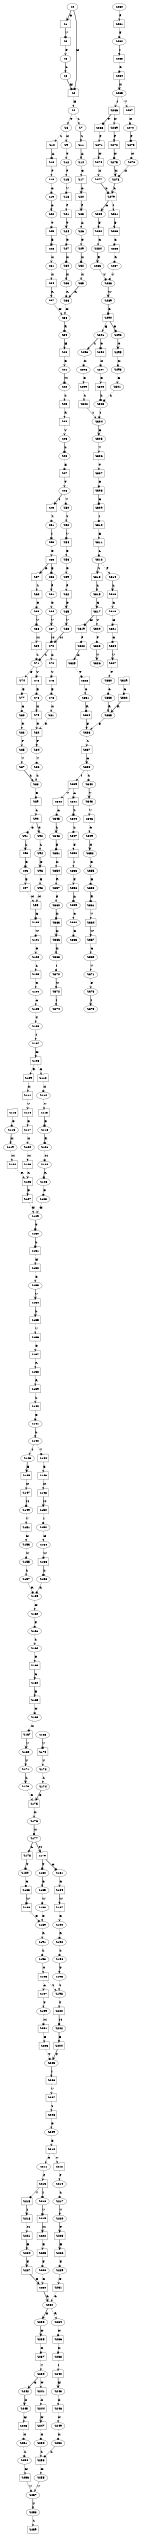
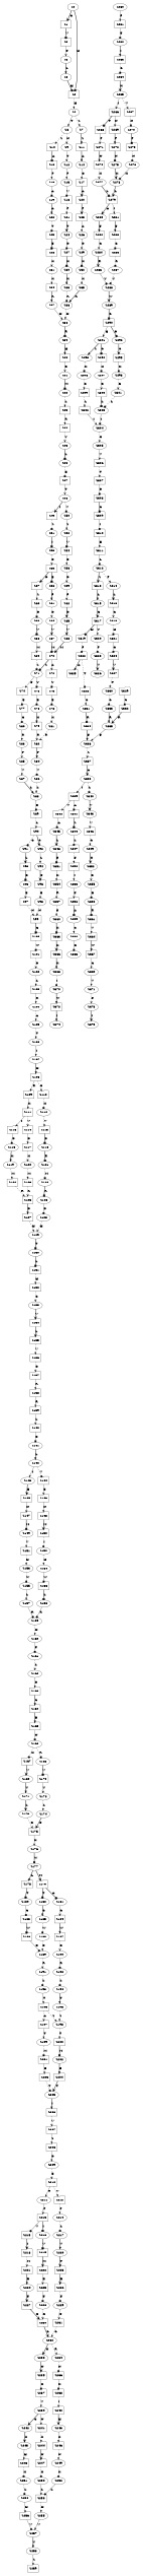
  strict digraph {
    node [shape=ellipse]
    edge [arrowhead=box style=bold]
    S1 [shape=folder]
    S0
    S2 [shape=folder]
    S3 [shape=folder]
    S4
    S5
    S6
    S7
    S8
    S9
    S10 [shape=folder]
    S11 [shape=folder]
    S12
    S13 [shape=folder]
    S14
    S15
    S16
    S17 [shape=folder]
    S18 [shape=folder]
    S19
    S20 [shape=folder]
    S21 [shape=folder]
    S22
    S23 [shape=folder]
    S24
    S25 [shape=folder]
    S26
    S27 [shape=folder]
    S28 [shape=folder]
    S29
    S30
    S31
    S32
    S33
    S34 [shape=folder]
    S35
    S36
    S37
    S38
    S39
    S40 [shape=folder]
    S41
    S42
    S43 [shape=folder]
    S44 [shape=folder]
    S45
    S46
    S47 [shape=folder]
    S48
    S49 [shape=folder]
    S50
    S51
    S52
    S53
    S54 [shape=folder]
    S55 [shape=folder]
    S56
    S57 [shape=folder]
    S58
    S59
    S60 [shape=folder]
    S61
    S62 [shape=folder]
    S63
    S64
    S65
    S66
    S67
    S68
    S69 [shape=folder]
    S70 [shape=folder]
    S71
    S72 [shape=folder]
    S73 [shape=folder]
    S74 [shape=folder]
    S75 [shape=folder]
    S76
    S77 [shape=folder]
    S78
    S79 [shape=folder]
    S80
    S81
    S82 [shape=folder]
    S83
    S84
    S85
    S86
    S87
    S88
    S89 [shape=folder]
    S90 [shape=folder]
    S91
    S92
    S93 [shape=folder]
    S94
    S95
    S96 [shape=folder]
    S97 [shape=folder]
    S98
    S99 [shape=folder]
    S100 [shape=folder]
    S101 [shape=folder]
    S102
    S103 [shape=folder]
    S104
    S105
    S106
    S107
    S108 [shape=folder]
    S109 [shape=folder]
    S110 [shape=folder]
    S111 [shape=folder]
    S112
    S113 [shape=folder]
    S114 [shape=folder]
    S115 [shape=folder]
    S116
    S117 [shape=folder]
    S118
    S119
    S120
    S121
    S122 [shape=folder]
    S123 [shape=folder]
    S124
    S125 [shape=folder]
    S126
    S127 [shape=folder]
    S128
    S129
    S130
    S131 [shape=folder]
    S132 [shape=folder]
    S133
    S134 [shape=folder]
    S135 [shape=folder]
    S136 [shape=folder]
    S137 [shape=folder]
    S138 [shape=folder]
    S139 [shape=folder]
    S140 [shape=folder]
    S141
    S142
    S143
    S144 [shape=folder]
    S145 [shape=folder]
    S146 [shape=folder]
    S147 [shape=folder]
    S148 [shape=folder]
    S149
    S150 [shape=folder]
    S151 [shape=folder]
    S152
    S153
    S154
    S155
    S156 [shape=folder]
    S157
    S158
    S159
    S160
    S161
    S162
    S163 [shape=folder]
    S164 [shape=folder]
    S165 [shape=folder]
    S166
    S167 [shape=folder]
    S168
    S169
    S170 [shape=folder]
    S171
    S172
    S173
    S174
    S175 [shape=folder]
    S176
    S177
    S178 [shape=folder]
    S179 [shape=folder]
    S180
    S181
    S182
    S183 [shape=folder]
    S184 [shape=folder]
    S185
    S186 [shape=folder]
    S187 [shape=folder]
    S188
    S189
    S190
    S191
    S192
    S193
    S194
    S195 [shape=folder]
    S196
    S197 [shape=folder]
    S198
    S199
    S200 [shape=folder]
    S201 [shape=folder]
    S202
    S203 [shape=folder]
    S204 [shape=folder]
    S205
    S206 [shape=folder]
    S207 [shape=folder]
    S208 [shape=folder]
    S209
    S210 [shape=folder]
    S211
    S212 [shape=folder]
    S213 [shape=folder]
    S214
    S215 [shape=folder]
    S216
    S217
    S218 [shape=folder]
    S219 [shape=folder]
    S220
    S221 [shape=folder]
    S222 [shape=folder]
    S223 [shape=folder]
    S224
    S225 [shape=folder]
    S226 [shape=folder]
    S227 [shape=folder]
    S228
    S229
    S230 [shape=folder]
    S231 [shape=folder]
    S232
    S233
    S234
    S235 [shape=folder]
    S236 [shape=folder]
    S237 [shape=folder]
    S238 [shape=folder]
    S239
    S240 [shape=folder]
    S241 [shape=folder]
    S242
    S243
    S244 [shape=folder]
    S245
    S246 [shape=folder]
    S247 [shape=folder]
    S248 [shape=folder]
    S249
    S250
    S251
    S252
    S253 [shape=folder]
    S254
    S255
    S256 [shape=folder]
    S257
    S258
    S259 [shape=folder]
    S261 [shape=folder]
    S260
    S262
    S263 [shape=folder]
    S264 [shape=folder]
    S265
    S266 [shape=folder]
    S267 [shape=folder]
    S268 [shape=folder]
    S269 [shape=folder]
    S270
    S271 [shape=folder]
    S272 [shape=folder]
    S273 [shape=folder]
    S274 [shape=folder]
    S275
    S276
    S277
    S278
    S279 [shape=folder]
    S280
    S281 [shape=folder]
    S282 [shape=folder]
    S283 [shape=folder]
    S284
    S285 [shape=folder]
    S286
    S287
    S288
    S289
    S290 [shape=folder]
    S291
    S292
    S293
    S294 [shape=folder]
    S295 [shape=folder]
    S296
    S297
    S298
    S299 [shape=folder]
    S300 [shape=folder]
    S301
    S302 [shape=folder]
    S303
    S304
    S305
    S306 [shape=folder]
    S307 [shape=folder]
    S308 [shape=folder]
    S309 [shape=folder]
    S310 [shape=folder]
    S311 [shape=folder]
    S312
    S313 [shape=folder]
    S314
    S315
    S316 [shape=folder]
    S317 [shape=folder]
    S318
    S319 [shape=folder]
    S320
    S321 [shape=folder]
    S322 [shape=folder]
    S323
    S324 [shape=folder]
    S325 [shape=folder]
    S326
    S327 [shape=folder]
    S328 [shape=folder]
    S330
    S331
    S329 [shape=folder]
    S332 [shape=folder]
    S333
    S334 [shape=folder]
    S335
    S336
    S337 [shape=folder]
    S338
    S339 [shape=folder]
    S340
    S341 [shape=folder]
    S342 [shape=folder]
    S343
    S344
    S345
    S346 [shape=folder]
    S347 [shape=folder]
    S348
    S349
    S350 [shape=folder]
    S351 [shape=folder]
    S352
    S353
    S354 [shape=folder]
    S355
    S356 [shape=folder]
    S357
    S358
    S359
    S360
    S361 [shape=folder]
    S362
    S363 [shape=folder]
    S364 [shape=folder]
    S365
    S366 [shape=folder]
    S367 [shape=folder]
    S368
    S369
    S370
    S371
    S372 [shape=folder]
    S373
    S374
    S375
    S1 -> S3 [label=V]
    S0 -> S1 [arrowhead=vee label=Q]
    S0 -> S2 [label=H]
    S2 -> S4 [arrowhead=normal label=H style=dashed]
    S3 -> S5 [arrowhead=vee label=F style=solid]
    S4 -> S6 [arrowhead=normal label=T style=solid]
    S4 -> S7 [arrowhead=normal label=S style=dashed]
    S5 -> S8 [arrowhead=normal label=L]
    S6 -> S9 [arrowhead=vee label=N style=dashed]
    S6 -> S10 [arrowhead=vee label=S style=dashed]
    S7 -> S11 [arrowhead=normal label=S]
    S8 -> S2 [label=H]
    S9 -> S12 [arrowhead=vee label=T style=solid]
    S10 -> S13 [label=A]
    S11 -> S14 [arrowhead=normal label=A]
    S12 -> S15 [arrowhead=normal label=P style=solid]
    S13 -> S16 [arrowhead=normal label=P style=solid]
    S14 -> S17 [arrowhead=normal label=Q style=solid]
    S15 -> S18 [label=V style=solid]
    S16 -> S19 [label=A style=solid]
    S17 -> S20 [arrowhead=vee label=A]
    S18 -> S21 [arrowhead=normal label=P style=dashed]
    S19 -> S22 [arrowhead=normal label=A]
    S20 -> S23 [arrowhead=vee label=P]
    S21 -> S24 [arrowhead=vee label=T]
    S22 -> S25 [label=T style=dashed]
    S23 -> S26 [arrowhead=normal label=A style=solid]
    S24 -> S27 [label=D style=solid]
    S25 -> S28 [label=E]
    S26 -> S29 [arrowhead=vee label=D style=solid]
    S27 -> S30 [label=K]
    S28 -> S31 [arrowhead=vee label=K style=dashed]
    S29 -> S32 [label=K]
    S30 -> S33 [arrowhead=normal label=K]
    S31 -> S34 [arrowhead=normal label=K style=dashed]
    S32 -> S35 [arrowhead=normal label=K style=dashed]
    S33 -> S36 [label=R style=dashed]
    S34 -> S37 [arrowhead=normal label=R]
    S35 -> S36 [arrowhead=normal label=R]
    S36 -> S38 [arrowhead=normal label=H style=dashed]
    S37 -> S38 [arrowhead=vee label=H style=solid]
    S38 -> S39 [label=R]
    S39 -> S40 [arrowhead=normal label=H]
    S40 -> S41 [arrowhead=vee label=E style=solid]
    S41 -> S42 [label=M]
    S42 -> S43 [arrowhead=normal label=L style=dashed]
    S43 -> S44 [arrowhead=normal label=R style=solid]
    S44 -> S45 [arrowhead=vee label=Y style=dashed]
    S45 -> S46 [label=L]
    S46 -> S47 [label=E style=dashed]
    S47 -> S48 [arrowhead=vee label=T style=solid]
    S48 -> S49 [arrowhead=vee label=I]
    S48 -> S50 [label=V style=dashed]
    S49 -> S51 [label=S style=dashed]
    S50 -> S52 [arrowhead=normal label=S style=solid]
    S51 -> S53 [label=I]
    S52 -> S54 [label=V]
    S53 -> S55 [arrowhead=vee label=D style=dashed]
    S54 -> S56 [arrowhead=normal label=E style=solid]
    S55 -> S57 [arrowhead=vee label=D]
    S55 -> S58 [label=E]
    S56 -> S59 [arrowhead=vee label=D style=solid]
    S57 -> S60 [arrowhead=normal label=S style=solid]
    S58 -> S61 [arrowhead=normal label=P]
    S59 -> S62 [arrowhead=vee label=P style=solid]
    S60 -> S63 [label=D style=solid]
    S61 -> S64 [arrowhead=vee label=D style=dashed]
    S62 -> S65 [arrowhead=vee label=D]
    S63 -> S66 [label=V]
    S64 -> S67 [arrowhead=vee label=V]
    S65 -> S68 [arrowhead=vee label=V]
    S66 -> S69 [arrowhead=vee label=M style=solid]
    S67 -> S70 [label=M]
    S68 -> S70 [arrowhead=vee label=M]
    S69 -> S71 [label=S style=dashed]
    S70 -> S71 [label=S]
    S70 -> S72 [arrowhead=vee label=A style=solid]
    S71 -> S73 [label=Y style=solid]
    S71 -> S74 [arrowhead=vee label=F style=solid]
    S72 -> S75 [label=Y style=dashed]
    S73 -> S76 [label=E style=solid]
    S74 -> S77 [label=E style=dashed]
    S75 -> S78 [label=E style=solid]
    S76 -> S79 [arrowhead=normal label=K]
    S77 -> S80 [label=Q style=solid]
    S78 -> S81 [arrowhead=vee label=K style=dashed]
    S79 -> S82 [arrowhead=vee label=R style=solid]
    S80 -> S83 [arrowhead=normal label=R style=solid]
    S81 -> S82 [arrowhead=vee label=R style=dashed]
    S82 -> S84 [arrowhead=normal label=P]
    S83 -> S85 [arrowhead=vee label=P style=solid]
    S84 -> S86 [label=V style=dashed]
    S85 -> S87 [arrowhead=normal label=V style=dashed]
    S86 -> S88 [arrowhead=normal label=L style=dashed]
    S87 -> S88 [arrowhead=normal label=L]
    S88 -> S89 [label=D style=solid]
    S89 -> S90 [arrowhead=vee label=L style=dashed]
    S90 -> S91 [label=G style=dashed]
    S90 -> S92 [arrowhead=vee label=C]
    S91 -> S93 [arrowhead=vee label=L]
    S92 -> S94 [arrowhead=normal label=L style=solid]
    S93 -> S95 [label=Q]
    S94 -> S96 [arrowhead=vee label=Q]
    S95 -> S97 [arrowhead=vee label=E style=solid]
    S96 -> S98 [arrowhead=vee label=E style=dashed]
    S97 -> S99 [arrowhead=normal label=N style=dashed]
    S98 -> S99 [arrowhead=normal label=N style=dashed]
    S99 -> S100 [label=G]
    S100 -> S101 [label=W style=dashed]
    S101 -> S102 [arrowhead=vee label=D style=dashed]
    S102 -> S103 [arrowhead=normal label=L style=dashed]
    S103 -> S104 [arrowhead=normal label=R style=solid]
    S104 -> S105 [arrowhead=normal label=A style=dashed]
    S105 -> S106 [arrowhead=normal label=T style=dashed]
    S106 -> S107 [arrowhead=normal label=I style=solid]
    S107 -> S108 [arrowhead=normal label=H]
    S108 -> S109 [arrowhead=normal label=R style=solid]
    S108 -> S110 [arrowhead=normal label=Q style=dashed]
    S109 -> S111 [arrowhead=normal label=K style=solid]
    S110 -> S112 [label=K style=dashed]
+   S111 -> S113 [arrowhead=vee label=I style=solid]
    S111 -> S114 [arrowhead=vee label=V style=dashed]
    S112 -> S115 [arrowhead=vee label=V style=dashed]
    S113 -> S116 [label=D style=solid]
    S114 -> S117 [arrowhead=normal label=D style=solid]
    S115 -> S118 [label=D]
    S116 -> S119 [arrowhead=normal label=K]
    S117 -> S120 [arrowhead=vee label=K style=dashed]
    S118 -> S121 [label=R]
    S119 -> S122 [arrowhead=normal label=M style=dashed]
    S120 -> S123 [arrowhead=normal label=M style=dashed]
    S121 -> S124 [label=M style=dashed]
    S122 -> S125 [arrowhead=normal label=R style=dashed]
    S123 -> S125 [arrowhead=vee label=R style=dashed]
    S124 -> S126 [label=R]
    S125 -> S127 [arrowhead=normal label=D]
    S126 -> S128 [label=D style=solid]
    S127 -> S129 [arrowhead=normal label=H style=dashed]
    S128 -> S129 [arrowhead=vee label=H style=dashed]
    S129 -> S130 [label=T]
    S130 -> S131 [label=L]
    S131 -> S132 [arrowhead=normal label=H style=dashed]
    S132 -> S133 [arrowhead=vee label=G style=dashed]
    S133 -> S134 [arrowhead=vee label=V]
    S134 -> S135 [arrowhead=vee label=L]
    S135 -> S136 [arrowhead=normal label=V style=dashed]
    S136 -> S137 [arrowhead=vee label=Q style=dashed]
    S137 -> S138 [arrowhead=normal label=R style=solid]
    S138 -> S139 [arrowhead=normal label=R style=solid]
    S139 -> S140 [arrowhead=vee label=L style=solid]
    S140 -> S141 [label=D style=solid]
    S141 -> S142 [arrowhead=normal label=L]
    S142 -> S143 [arrowhead=vee label=I style=solid]
    S142 -> S144 [label=V style=dashed]
    S143 -> S145 [arrowhead=vee label=E]
    S144 -> S146 [arrowhead=vee label=E style=solid]
    S145 -> S147 [arrowhead=vee label=N style=solid]
    S146 -> S148 [arrowhead=normal label=N style=solid]
    S147 -> S149 [label=M]
    S148 -> S150 [arrowhead=vee label=M]
    S149 -> S151 [arrowhead=normal label=V style=dashed]
    S150 -> S152 [label=I style=dashed]
    S151 -> S153 [arrowhead=normal label=H style=dashed]
    S152 -> S154 [arrowhead=normal label=H style=dashed]
    S153 -> S155 [label=W style=dashed]
    S154 -> S156 [label=W style=solid]
    S155 -> S157 [arrowhead=normal label=L style=solid]
    S156 -> S158 [label=L]
    S157 -> S159 [label=R style=solid]
    S158 -> S159 [label=R style=solid]
    S159 -> S160 [arrowhead=normal label=H style=dashed]
    S160 -> S161 [label=F style=solid]
    S161 -> S162 [arrowhead=vee label=L style=dashed]
    S162 -> S163 [arrowhead=normal label=D style=solid]
    S163 -> S164 [arrowhead=normal label=G]
    S164 -> S165 [arrowhead=normal label=E]
    S165 -> S166 [label=N style=solid]
    S166 -> S167 [label=K style=dashed]
+   S166 -> S168 [label=R style=dashed]
    S167 -> S169 [arrowhead=vee label=V]
    S168 -> S170 [label=V]
    S169 -> S171 [arrowhead=normal label=Y]
    S170 -> S172 [arrowhead=vee label=Y style=solid]
    S171 -> S173 [arrowhead=vee label=L]
    S172 -> S174 [arrowhead=normal label=L style=dashed]
    S173 -> S175 [arrowhead=vee label=Q style=dashed]
    S174 -> S175 [arrowhead=vee label=Q]
    S175 -> S176 [arrowhead=vee label=K style=solid]
    S176 -> S177 [label=W]
    S177 -> S178 [arrowhead=normal label=L]
    S177 -> S179 [arrowhead=vee label=M]
    S178 -> S180 [label=T]
    S179 -> S181 [label=A]
    S179 -> S182 [label=T]
    S180 -> S183 [label=G style=solid]
    S181 -> S184 [arrowhead=vee label=G style=solid]
    S182 -> S185 [arrowhead=normal label=G]
    S183 -> S186 [label=W]
    S184 -> S187 [arrowhead=normal label=W]
    S185 -> S188 [label=W style=dashed]
    S186 -> S189 [label=D style=solid]
    S187 -> S190 [arrowhead=vee label=E style=dashed]
    S188 -> S189 [arrowhead=normal label=D style=dashed]
    S189 -> S191 [arrowhead=vee label=R style=dashed]
    S190 -> S192 [label=R style=solid]
    S191 -> S193 [label=L style=dashed]
    S192 -> S194 [label=L style=dashed]
    S193 -> S195 [arrowhead=normal label=T style=solid]
    S194 -> S196 [arrowhead=normal label=T]
    S195 -> S197 [arrowhead=vee label=A style=dashed]
    S195 -> S198 [arrowhead=normal label=S style=dashed]
    S196 -> S198 [arrowhead=normal label=S style=dashed]
    S197 -> S199 [arrowhead=normal label=T style=solid]
    S198 -> S200 [arrowhead=normal label=T style=dashed]
    S199 -> S201 [label=M style=dashed]
    S200 -> S202 [label=M]
    S201 -> S203 [arrowhead=vee label=E style=solid]
    S202 -> S204 [arrowhead=normal label=E]
    S203 -> S205 [label=T style=dashed]
    S204 -> S205 [arrowhead=vee label=T]
    S205 -> S206 [arrowhead=normal label=I]
    S206 -> S207 [arrowhead=vee label=V style=dashed]
    S207 -> S208 [arrowhead=normal label=S style=solid]
    S208 -> S209 [arrowhead=normal label=D style=solid]
    S209 -> S210 [arrowhead=vee label=E style=dashed]
    S210 -> S211 [arrowhead=vee label=T style=solid]
    S210 -> S212 [arrowhead=normal label=V style=dashed]
    S211 -> S213 [arrowhead=vee label=P style=solid]
    S212 -> S214 [arrowhead=normal label=P style=dashed]
    S213 -> S215 [label=V style=solid]
    S213 -> S216 [label=I]
    S214 -> S217 [label=L style=dashed]
    S215 -> S218 [arrowhead=vee label=I]
    S216 -> S219 [label=V]
    S217 -> S220 [arrowhead=normal label=V]
    S218 -> S221 [arrowhead=vee label=M style=dashed]
    S219 -> S222 [arrowhead=vee label=M]
    S220 -> S223 [arrowhead=vee label=T]
    S221 -> S224 [arrowhead=normal label=E]
    S222 -> S225 [arrowhead=vee label=E style=solid]
    S223 -> S226 [arrowhead=vee label=E]
    S224 -> S227 [arrowhead=vee label=F]
    S225 -> S228 [label=F style=solid]
    S226 -> S229 [label=F style=dashed]
    S227 -> S230 [arrowhead=vee label=Q]
    S228 -> S230 [arrowhead=vee label=Q style=dashed]
    S229 -> S231 [arrowhead=vee label=Q style=solid]
    S230 -> S232 [arrowhead=vee label=G]
    S231 -> S232 [arrowhead=normal label=G style=dashed]
    S232 -> S233 [arrowhead=vee label=K]
    S232 -> S234 [arrowhead=vee label=R style=dashed]
    S233 -> S235 [arrowhead=vee label=N]
    S234 -> S236 [label=N style=dashed]
    S235 -> S237 [label=K style=solid]
    S236 -> S238 [label=K style=solid]
    S237 -> S239 [arrowhead=normal label=V style=dashed]
    S238 -> S240 [arrowhead=vee label=I style=dashed]
    S239 -> S241 [arrowhead=vee label=N style=solid]
    S239 -> S242 [arrowhead=vee label=G]
    S240 -> S243 [arrowhead=vee label=H]
    S241 -> S244 [arrowhead=normal label=A style=dashed]
    S242 -> S245 [arrowhead=vee label=A]
    S243 -> S246 [arrowhead=normal label=A style=solid]
    S244 -> S247 [arrowhead=vee label=N]
    S245 -> S248 [arrowhead=normal label=H style=solid]
    S246 -> S249 [arrowhead=normal label=N style=dashed]
    S247 -> S250 [label=K style=dashed]
    S248 -> S251 [label=K style=dashed]
    S249 -> S252 [label=K style=dashed]
    S250 -> S253 [arrowhead=vee label=L style=solid]
    S251 -> S254 [label=L style=dashed]
    S252 -> S253 [label=L style=solid]
    S253 -> S255 [arrowhead=normal label=H style=dashed]
    S254 -> S256 [arrowhead=vee label=H style=solid]
    S255 -> S257 [arrowhead=normal label=V style=solid]
    S256 -> S257 [label=V style=solid]
    S257 -> S258 [arrowhead=normal label=Y]
    S258 -> S259 [arrowhead=vee label=S style=solid]
    S261 -> S262 [label=F style=solid]
    S260 -> S261 [arrowhead=normal label=P style=solid]
    S262 -> S263 [arrowhead=normal label=I]
    S263 -> S264 [label=G style=dashed]
    S264 -> S265 [arrowhead=vee label=K]
    S265 -> S266 [arrowhead=vee label=I style=solid]
    S265 -> S267 [arrowhead=vee label=V style=dashed]
    S266 -> S268 [label=T]
    S266 -> S269 [arrowhead=vee label=N style=solid]
    S267 -> S270 [label=N style=dashed]
    S268 -> S271 [arrowhead=vee label=P style=solid]
    S269 -> S272 [arrowhead=normal label=P]
    S270 -> S273 [label=P]
    S271 -> S274 [arrowhead=normal label=N]
    S272 -> S275 [label=N]
    S273 -> S276 [label=N style=dashed]
    S274 -> S277 [arrowhead=vee label=K style=dashed]
    S275 -> S278 [arrowhead=vee label=K]
    S276 -> S278 [label=K style=solid]
    S277 -> S279 [label=L]
    S278 -> S279 [arrowhead=vee label=L]
    S279 -> S280 [arrowhead=vee label=A]
    S279 -> S281 [arrowhead=normal label=I style=solid]
    S280 -> S282 [arrowhead=normal label=F]
    S281 -> S283 [arrowhead=normal label=F]
    S282 -> S284 [arrowhead=vee label=G style=solid]
    S283 -> S285 [label=G style=dashed]
    S284 -> S286 [arrowhead=vee label=R]
    S285 -> S287 [label=R style=dashed]
    S286 -> S288 [label=Y style=solid]
    S287 -> S288 [label=Y style=dashed]
    S288 -> S289 [arrowhead=vee label=W]
    S289 -> S290 [label=G]
    S290 -> S291 [arrowhead=normal label=E style=solid]
    S290 -> S292 [label=D]
    S291 -> S293 [arrowhead=normal label=S]
    S291 -> S294 [label=C]
    S292 -> S295 [arrowhead=vee label=C]
    S293 -> S296 [label=K style=dashed]
    S294 -> S297 [label=K style=dashed]
    S295 -> S298 [label=K style=solid]
    S296 -> S299 [arrowhead=normal label=E style=dashed]
    S297 -> S300 [arrowhead=vee label=E style=solid]
    S298 -> S301 [arrowhead=vee label=E style=dashed]
    S299 -> S302 [arrowhead=normal label=L style=dashed]
    S300 -> S303 [label=L]
    S301 -> S303 [label=L style=dashed]
    S302 -> S304 [arrowhead=vee label=I style=solid]
    S303 -> S304 [label=I style=solid]
-   S304 -> S305 [arrowhead=vee label=Q]
+   S304 -> S305 [arrowhead=vee label=Q style=dashed]
    S305 -> S306 [arrowhead=vee label=V style=solid]
    S306 -> S307 [arrowhead=vee label=T style=dashed]
    S307 -> S308 [label=D style=solid]
    S308 -> S309 [label=G]
    S309 -> S310 [label=I style=solid]
    S310 -> S311 [arrowhead=normal label=E style=solid]
    S311 -> S312 [label=L style=solid]
    S312 -> S313 [arrowhead=vee label=S]
    S312 -> S314 [arrowhead=normal label=P style=dashed]
    S313 -> S315 [arrowhead=normal label=L]
    S314 -> S316 [arrowhead=vee label=L]
    S315 -> S317 [arrowhead=vee label=G]
    S316 -> S318 [arrowhead=vee label=G style=solid]
    S317 -> S319 [label=H]
    S317 -> S320 [arrowhead=normal label=Y style=solid]
    S318 -> S321 [label=H style=dashed]
    S319 -> S322 [label=P style=dashed]
    S320 -> S323 [label=P style=dashed]
    S321 -> S324 [label=Q style=solid]
    S322 -> S325 [arrowhead=normal label=A]
    S323 -> S326 [arrowhead=vee label=V]
    S324 -> S327 [arrowhead=vee label=V]
-   S325 -> S328 [label=T style=dashed]
+   S322 -> S328 [label=T style=dashed]
    S327 -> S330 [arrowhead=normal label=T style=dashed]
    S328 -> S331 [arrowhead=normal label=G style=solid]
    S330 -> S333 [label=G style=dashed]
    S331 -> S334 [label=R]
    S329 -> S332 [label=G style=solid]
    S332 -> S335 [arrowhead=vee label=R]
    S333 -> S335 [arrowhead=normal label=R]
    S334 -> S336 [arrowhead=normal label=F]
    S335 -> S336 [arrowhead=normal label=F style=solid]
    S336 -> S337 [arrowhead=vee label=S style=dashed]
    S337 -> S338 [arrowhead=vee label=A]
    S338 -> S339 [arrowhead=normal label=I style=solid]
    S338 -> S340 [label=L style=dashed]
    S339 -> S341 [label=A style=solid]
    S339 -> S342 [arrowhead=vee label=V style=solid]
    S340 -> S343 [arrowhead=vee label=V]
    S341 -> S344 [label=S]
    S342 -> S345 [label=A style=solid]
    S343 -> S346 [arrowhead=vee label=V style=dashed]
    S344 -> S347 [label=L style=solid]
    S345 -> S348 [arrowhead=vee label=L]
    S346 -> S349 [arrowhead=normal label=G style=dashed]
    S347 -> S350 [arrowhead=normal label=F style=dashed]
    S348 -> S351 [label=F]
    S349 -> S352 [arrowhead=vee label=K]
    S350 -> S353 [arrowhead=normal label=I style=solid]
    S351 -> S354 [arrowhead=normal label=K style=solid]
    S352 -> S355 [arrowhead=vee label=E style=solid]
    S353 -> S356 [arrowhead=vee label=F style=solid]
    S354 -> S357 [arrowhead=vee label=R style=solid]
    S355 -> S358 [label=E style=solid]
    S356 -> S359 [label=A]
    S357 -> S360 [arrowhead=normal label=F style=dashed]
    S358 -> S361 [label=R]
    S359 -> S362 [arrowhead=normal label=C style=solid]
    S360 -> S363 [label=K]
    S361 -> S364 [arrowhead=normal label=V style=solid]
    S362 -> S365 [label=Q style=solid]
    S363 -> S366 [arrowhead=vee label=K]
    S364 -> S367 [arrowhead=normal label=W]
    S366 -> S368 [arrowhead=normal label=K]
    S367 -> S369 [arrowhead=normal label=G style=solid]
    S368 -> S370 [label=I style=dashed]
    S369 -> S371 [arrowhead=normal label=V style=solid]
    S370 -> S372 [arrowhead=normal label=W]
    S371 -> S373 [arrowhead=vee label=F style=dashed]
    S372 -> S374 [arrowhead=normal label=I]
    S373 -> S375 [arrowhead=vee label=I]
  }
